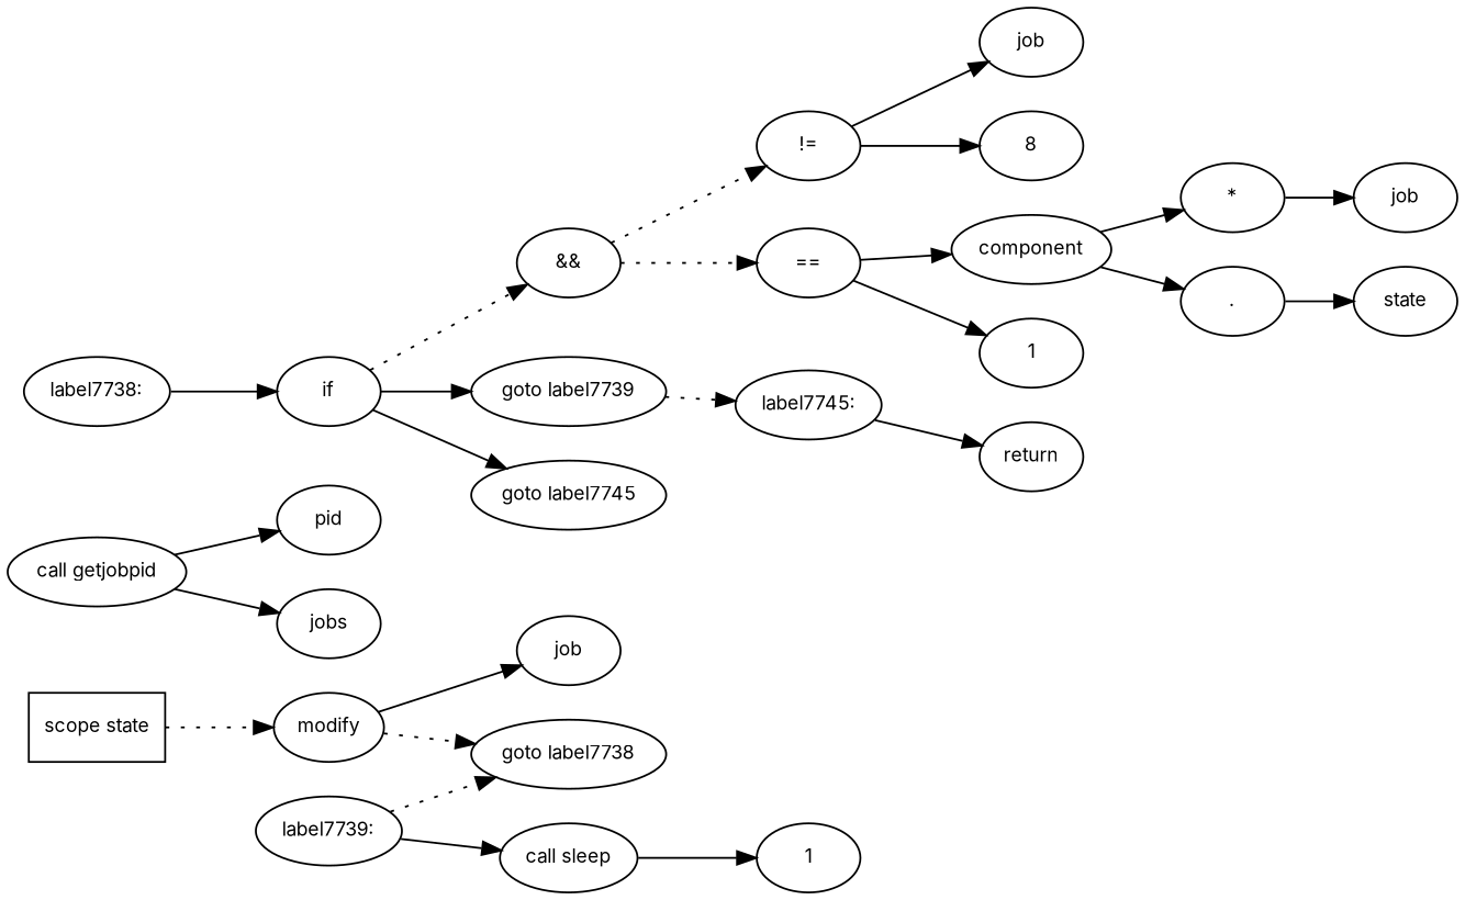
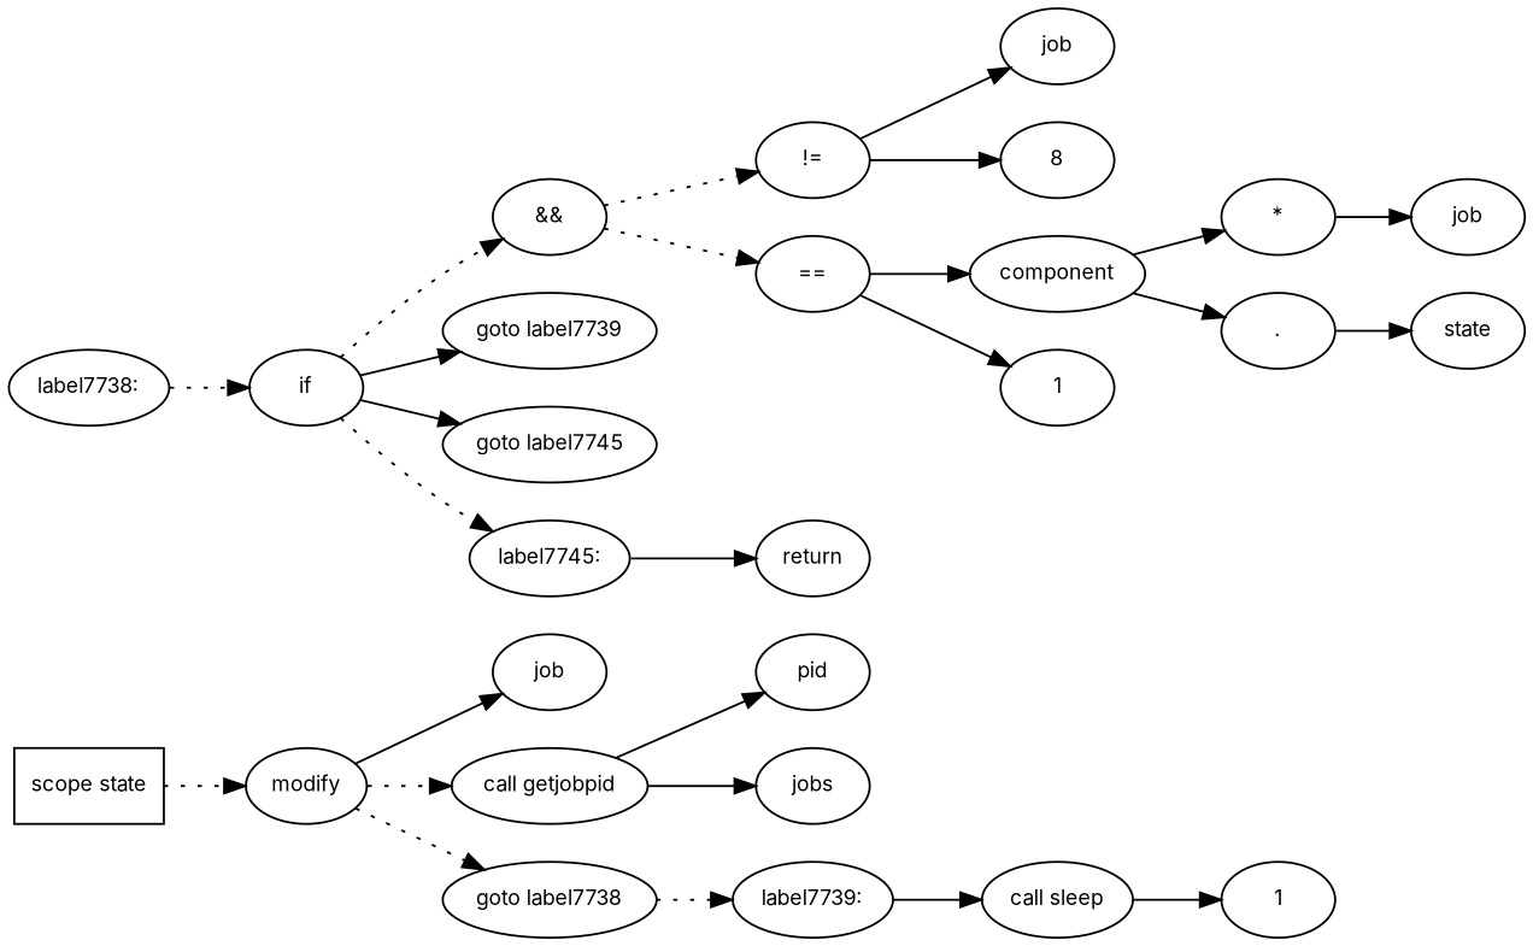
  digraph {
    fontname=Inter
    fontsize=10
    rankdir=LR
    node [fontname=Inter fontsize=10 shape=ellipse]
    edge [fontname=Inter fontsize=10]
    n1 [label="scope state" shape=box]
    n2 [label=modify]
    n3 [label=job]
    n4 [label="call getjobpid"]
    n5 [label="goto label7738"]
    n6 [label=pid]
    n7 [label=jobs]
    n8 [label="label7739:"]
    n9 [label="call sleep"]
    n10 [label=1]
    n11 [label="label7738:"]
    n12 [label=if]
    n13 [label="&&"]
    n14 [label="goto label7739"]
    n15 [label="goto label7745"]
    n16 [label="label7745:"]
    n17 [label="!="]
    n18 [label="=="]
    n19 [label=return]
    n20 [label=job]
    n21 [label=8]
    n22 [label=component]
    n23 [label=1]
    n24 [label="*"]
    n25 [label="."]
    n26 [label=job]
    n27 [label=state]
    n1 -> n2 [style=dotted]
    n2 -> n3
+   n2 -> n4 [style=dotted]
    n2 -> n5 [style=dotted]
    n4 -> n6
    n4 -> n7
-   n8 -> n5 [style=dotted]
+   n5 -> n8 [style=dotted]
    n8 -> n9 [style=solid]
    n9 -> n10
-   n11 -> n12 [style=solid]
+   n11 -> n12 [style=dotted]
    n12 -> n13 [style=dotted]
    n12 -> n14
    n12 -> n15
-   n14 -> n16 [style=dotted]
+   n12 -> n16 [style=dotted]
    n13 -> n17 [style=dotted]
    n13 -> n18 [style=dotted]
    n16 -> n19 [style=solid]
    n17 -> n20
    n17 -> n21
    n18 -> n22
    n18 -> n23
    n22 -> n24
    n22 -> n25
    n24 -> n26
    n25 -> n27
  }
